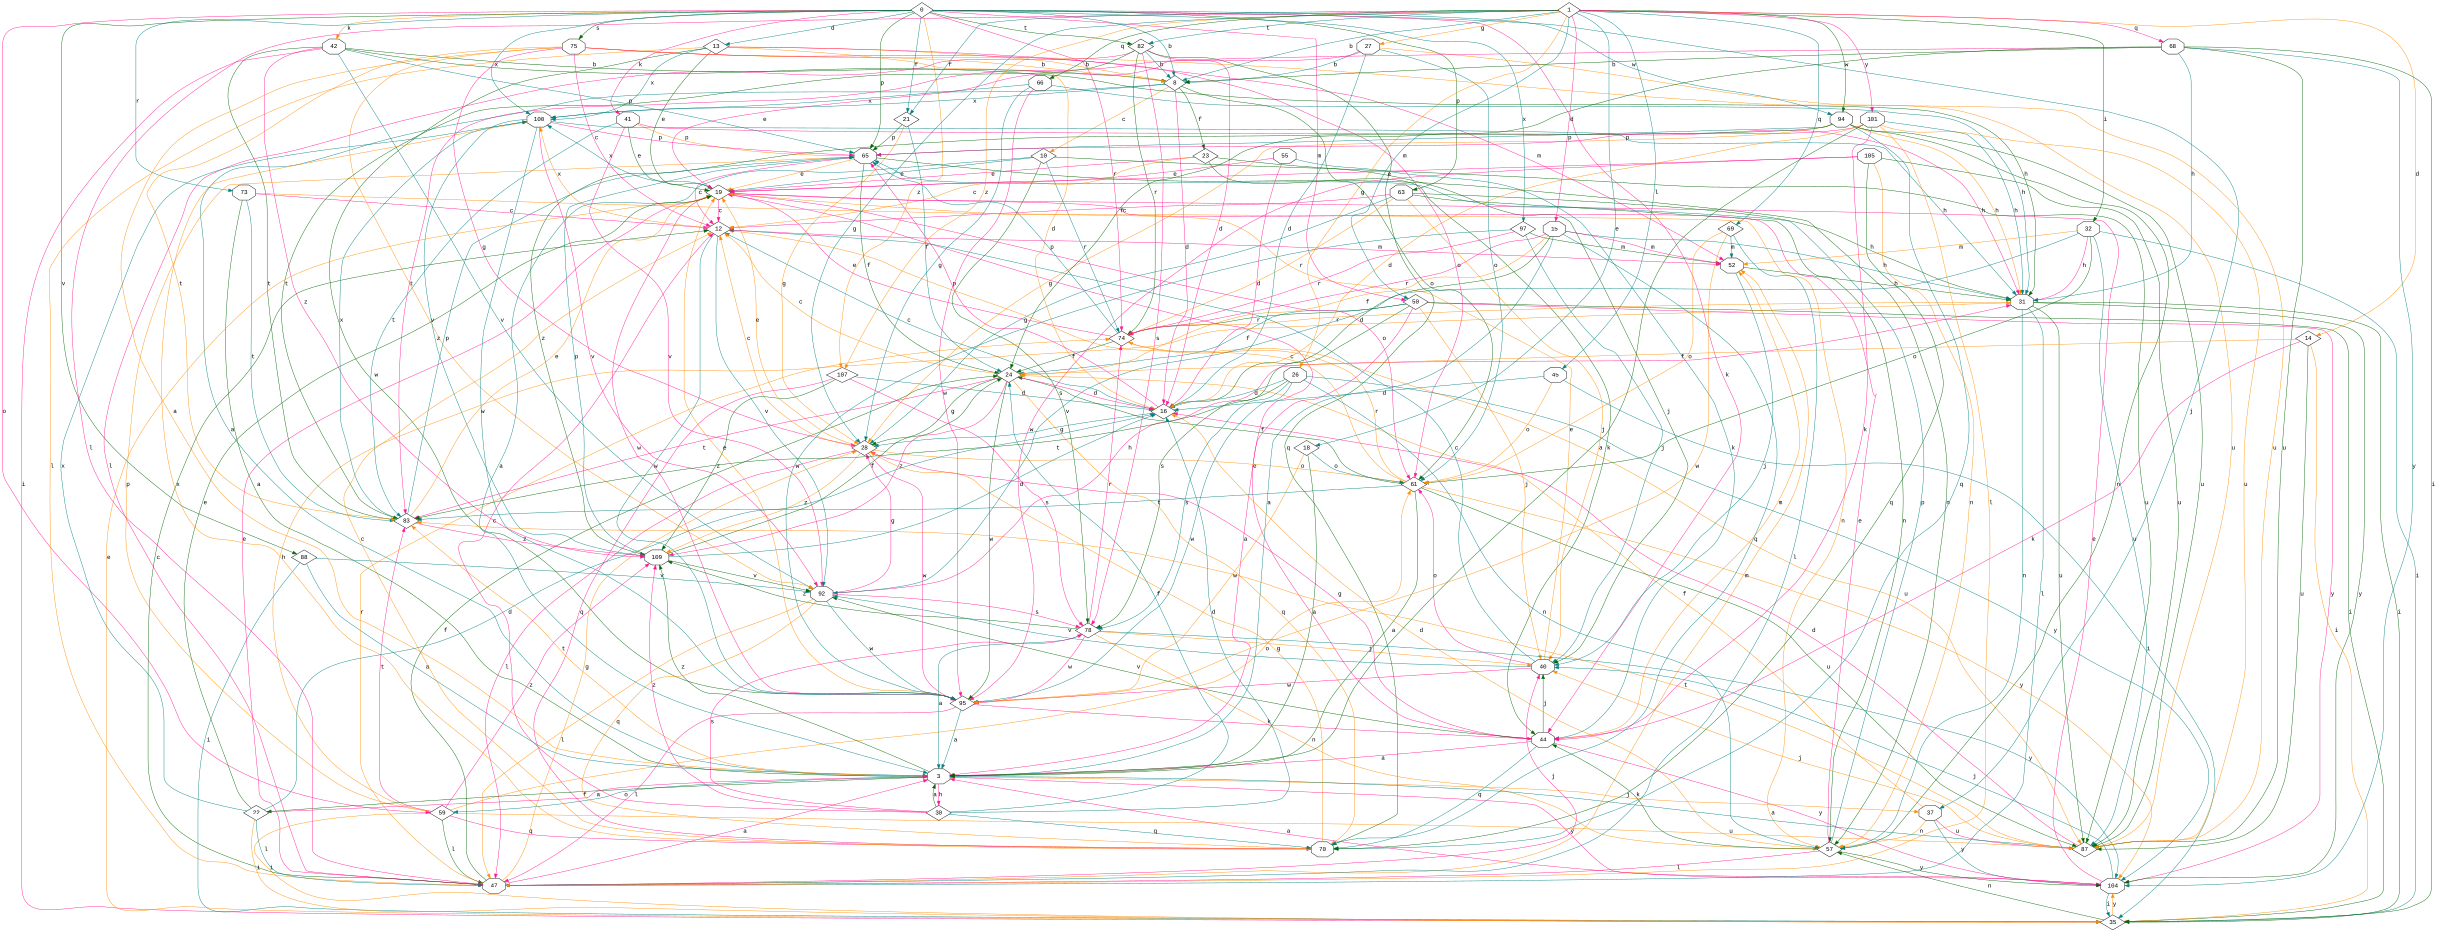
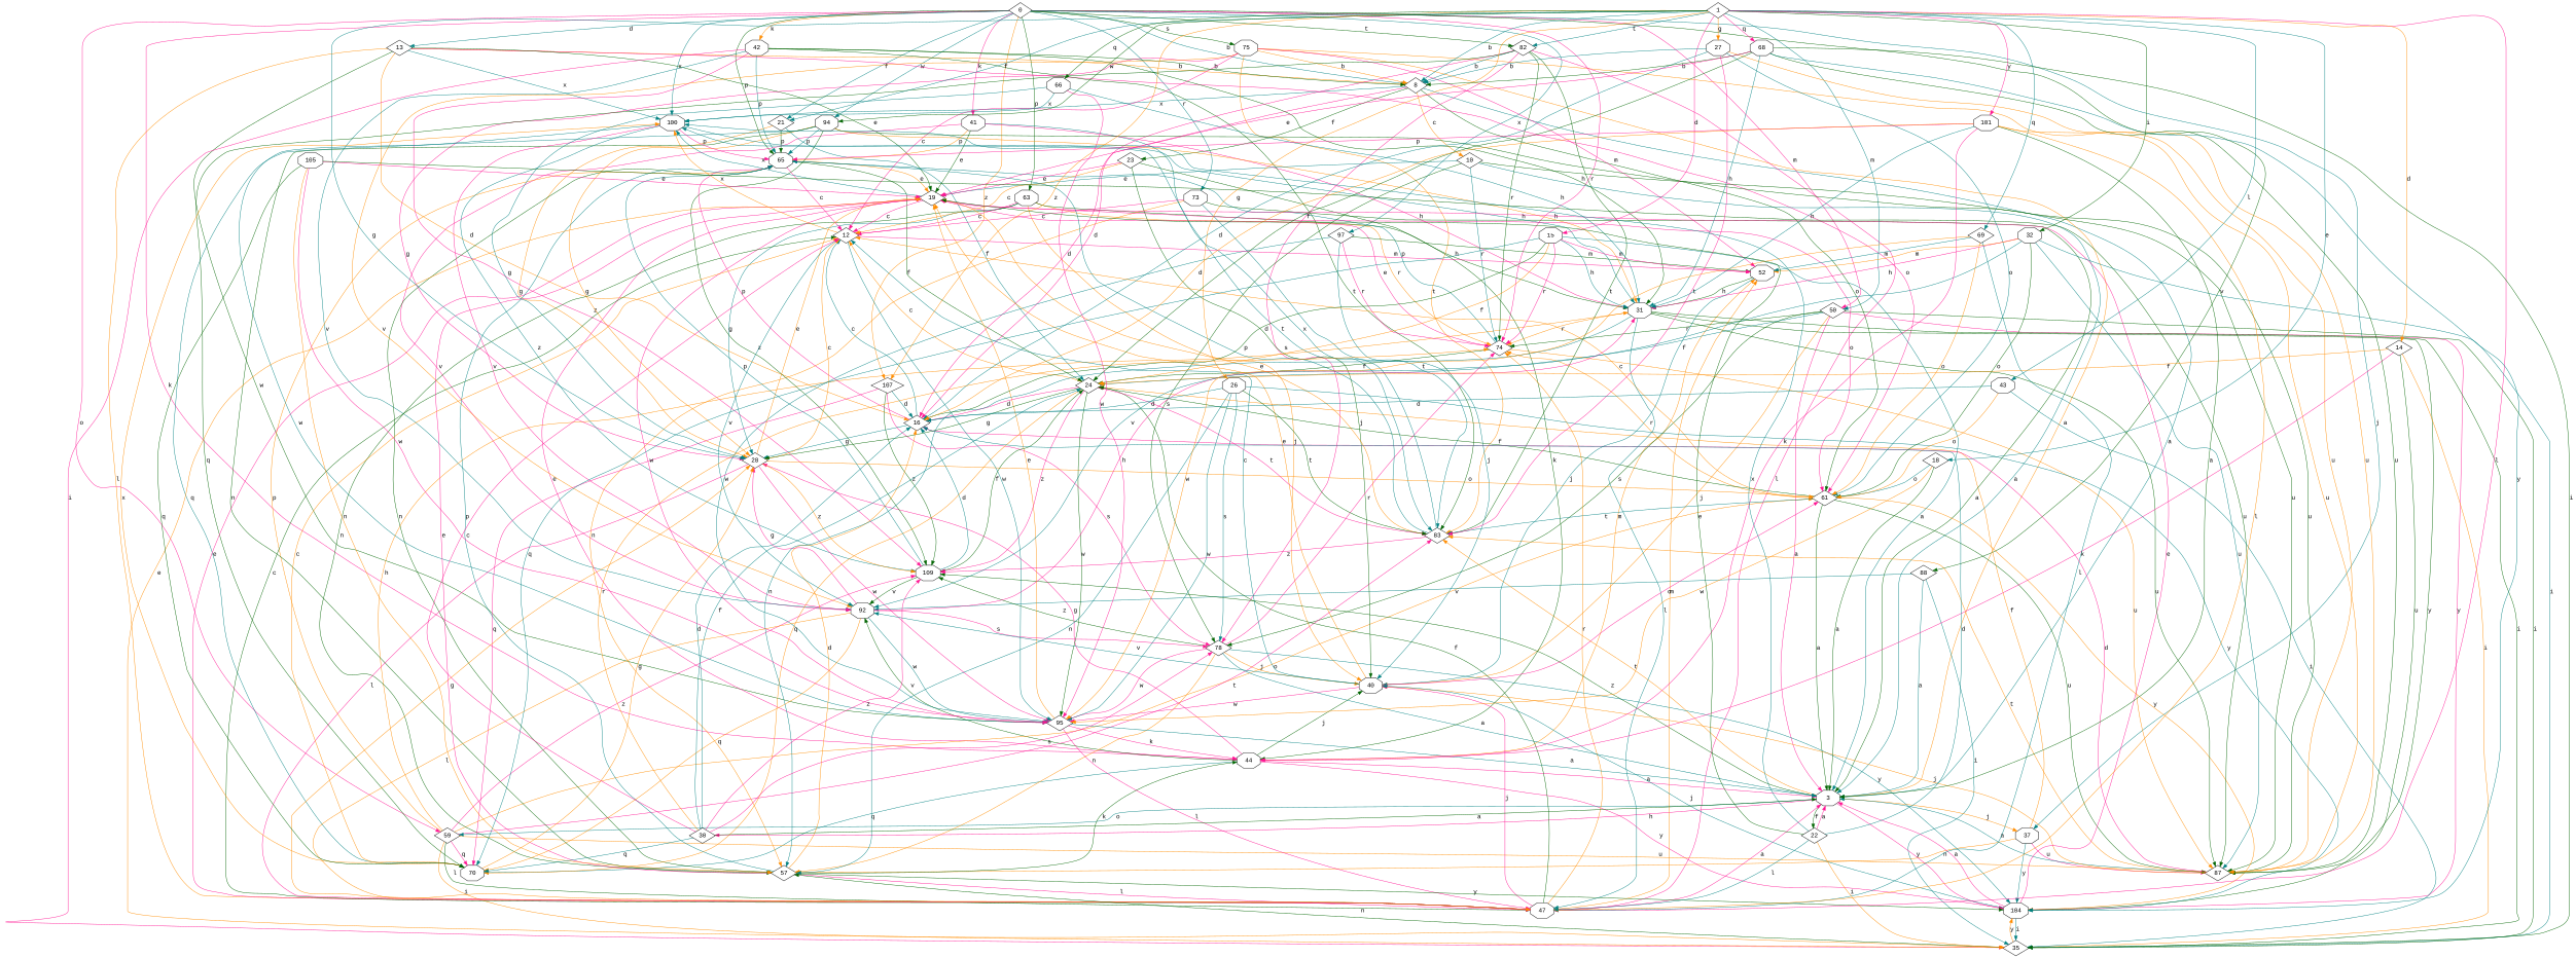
  strict digraph {
    fontname="Liberation Mono"
    node [fontname="Liberation Mono" shape=diamond]
    edge [color=teal fontname="Liberation Mono"]
    0
    8
    13
    21
    37 [shape=octagon]
    41 [shape=octagon]
    42 [shape=octagon]
    44 [shape=octagon]
    50
    59
    63 [shape=octagon]
    65 [shape=octagon]
    73 [shape=octagon]
    74
    75 [shape=octagon]
    82
    88
    94 [shape=octagon]
    97
    100 [shape=octagon]
    107
    10
    3 [shape=octagon]
    16
    23
    61
    19
    78
    87
    47 [shape=octagon]
    95
    28
    24
    104 [shape=octagon]
    57
    83
    92 [shape=octagon]
    31 [shape=octagon]
    109 [shape=octagon]
    35
    52 [shape=octagon]
    70 [shape=octagon]
    40 [shape=octagon]
-   55 [shape=octagon]
    12
    105 [shape=octagon]
    1
    14
    15 [shape=octagon]
    18
    26 [shape=octagon]
    27 [shape=octagon]
    32 [shape=octagon]
-   45 [shape=octagon]
+   45 [shape=octagon label=43]
    66 [shape=octagon]
    68 [shape=octagon]
    69
    101 [shape=octagon]
    22
    30
    0 -> 8 [label=b]
    0 -> 13 [label=d]
    0 -> 21 [label=f]
    0 -> 37 [label=j]
    0 -> 41 [color=deeppink label=k]
    0 -> 42 [color=darkorange label=k]
    0 -> 44 [color=deeppink label=k]
    0 -> 50 [color=deeppink label=m]
    0 -> 59 [color=deeppink label=o]
    0 -> 63 [color=darkgreen label=p]
    0 -> 65 [color=darkgreen label=p]
    0 -> 73 [label=r]
    0 -> 74 [color=deeppink label=r]
    0 -> 75 [color=darkgreen label=s]
    0 -> 82 [color=darkgreen label=t]
    0 -> 88 [color=darkgreen label=v]
    0 -> 94 [label=w]
    0 -> 97 [label=x]
    0 -> 100 [label=x]
    0 -> 107 [color=darkorange label=z]
    8 -> 100 [label=x]
    8 -> 10 [color=darkorange label=c]
    8 -> 3 [label=a]
    8 -> 16 [color=deeppink label=d]
    8 -> 23 [color=darkgreen label=f]
    8 -> 61 [color=darkgreen label=o]
    13 -> 8 [color=darkorange label=b]
    13 -> 100 [label=x]
    13 -> 16 [color=darkorange label=d]
    13 -> 61 [color=deeppink label=o]
    13 -> 19 [color=darkgreen label=e]
    13 -> 47 [color=darkorange label=l]
    13 -> 95 [color=darkgreen label=w]
    21 -> 65 [color=darkgreen label=p]
    21 -> 28 [color=darkorange label=g]
    21 -> 24 [label=f]
    37 -> 87 [color=deeppink label=u]
    37 -> 24 [color=darkorange label=f]
    37 -> 104 [label=y]
    37 -> 57 [color=darkorange label=n]
    41 -> 65 [color=darkorange label=p]
    41 -> 19 [color=darkgreen label=e]
    41 -> 83 [label=t]
    41 -> 92 [color=deeppink label=v]
    41 -> 31 [color=deeppink label=h]
    42 -> 8 [color=darkgreen label=b]
    42 -> 65 [label=p]
    42 -> 83 [color=darkgreen label=t]
    42 -> 92 [label=v]
    42 -> 31 [color=darkgreen label=h]
    42 -> 109 [color=deeppink label=z]
    42 -> 35 [color=deeppink label=i]
    44 -> 3 [color=deeppink label=a]
    44 -> 19 [color=deeppink label=e]
    44 -> 28 [color=deeppink label=g]
    44 -> 104 [color=deeppink label=y]
    44 -> 92 [color=darkgreen label=v]
    44 -> 52 [color=darkorange label=m]
    44 -> 70 [label=q]
    44 -> 40 [color=darkgreen label=j]
    50 -> 74 [color=darkgreen label=r]
    50 -> 3 [color=deeppink label=a]
    50 -> 78 [color=darkgreen label=s]
    50 -> 24 [label=f]
    50 -> 104 [color=deeppink label=y]
    50 -> 35 [color=darkgreen label=i]
    50 -> 40 [color=darkorange label=j]
    59 -> 65 [color=darkorange label=p]
    59 -> 61 [color=darkorange label=o]
    59 -> 87 [color=darkorange label=u]
    59 -> 47 [color=darkgreen label=l]
    59 -> 83 [color=deeppink label=t]
    59 -> 31 [color=darkorange label=h]
    59 -> 109 [color=deeppink label=z]
    59 -> 35 [color=darkorange label=i]
    59 -> 70 [color=deeppink label=q]
    63 -> 74 [color=darkorange label=r]
    63 -> 28 [label=g]
    63 -> 57 [color=darkgreen label=n]
    63 -> 31 [color=darkgreen label=h]
    63 -> 40 [color=darkorange label=j]
    63 -> 12 [color=deeppink label=c]
    65 -> 19 [color=darkorange label=e]
    65 -> 24 [color=darkgreen label=f]
    65 -> 57 [color=darkgreen label=n]
    65 -> 12 [color=deeppink label=c]
    73 -> 3 [color=darkgreen label=a]
    73 -> 57 [color=darkorange label=n]
    73 -> 83 [label=t]
    73 -> 12 [color=deeppink label=c]
    74 -> 65 [label=p]
    74 -> 19 [color=deeppink label=e]
    74 -> 87 [color=darkorange label=u]
    74 -> 24 [color=darkgreen label=f]
    75 -> 8 [color=darkorange label=b]
    75 -> 3 [color=darkorange label=a]
    75 -> 87 [color=darkorange label=u]
    75 -> 28 [color=deeppink label=g]
    75 -> 83 [color=darkorange label=t]
    75 -> 92 [color=darkorange label=v]
    75 -> 52 [color=deeppink label=m]
    75 -> 12 [color=deeppink label=c]
    82 -> 8 [label=b]
    82 -> 74 [color=darkgreen label=r]
    82 -> 16 [color=deeppink label=d]
    82 -> 78 [color=deeppink label=s]
    82 -> 47 [color=deeppink label=l]
    82 -> 83 [color=darkgreen label=t]
    82 -> 70 [color=darkgreen label=q]
    88 -> 3 [label=a]
    88 -> 92 [label=v]
    88 -> 35 [label=i]
    94 -> 65 [label=p]
    94 -> 87 [color=darkgreen label=u]
    94 -> 28 [color=darkorange label=g]
    94 -> 57 [color=darkgreen label=n]
    94 -> 31 [color=darkorange label=h]
    94 -> 109 [color=darkgreen label=z]
    94 -> 70 [label=q]
    97 -> 74 [color=deeppink label=r]
    97 -> 95 [label=w]
    97 -> 52 [color=darkgreen label=m]
    97 -> 40 [label=j]
    100 -> 65 [color=deeppink label=p]
    100 -> 95 [label=w]
    100 -> 92 [color=deeppink label=v]
    100 -> 31 [label=h]
    100 -> 109 [label=z]
    107 -> 16 [label=d]
    107 -> 78 [color=deeppink label=s]
    107 -> 109 [color=darkgreen label=z]
    107 -> 70 [color=deeppink label=q]
    10 -> 74 [label=r]
    10 -> 3 [label=a]
    10 -> 19 [label=e]
    10 -> 78 [color=darkgreen label=s]
    10 -> 87 [color=darkgreen label=u]
    3 -> 37 [color=darkorange label=j]
    3 -> 59 [label=o]
    3 -> 104 [color=deeppink label=y]
    3 -> 83 [color=darkorange label=t]
    3 -> 109 [color=darkgreen label=z]
    3 -> 22 [color=darkgreen label=f]
    3 -> 30 [color=deeppink label=h]
    16 -> 65 [color=deeppink label=p]
    16 -> 28 [label=g]
    16 -> 12 [label=c]
    23 -> 44 [color=darkgreen label=k]
    23 -> 19 [color=deeppink label=e]
    23 -> 40 [color=darkgreen label=j]
    23 -> 12 [color=darkorange label=c]
    61 -> 74 [color=darkorange label=r]
    61 -> 3 [color=darkgreen label=a]
    61 -> 87 [color=darkgreen label=u]
    61 -> 24 [color=darkgreen label=f]
    61 -> 104 [color=darkorange label=y]
    61 -> 83 [label=t]
    61 -> 12 [color=darkorange label=c]
    19 -> 100 [label=x]
    19 -> 61 [color=deeppink label=o]
    19 -> 95 [color=deeppink label=w]
    19 -> 12 [color=deeppink label=c]
    78 -> 74 [color=deeppink label=r]
    78 -> 3 [label=a]
    78 -> 95 [color=deeppink label=w]
    78 -> 104 [label=y]
    78 -> 57 [color=darkorange label=n]
    78 -> 109 [color=darkgreen label=z]
    78 -> 40 [color=darkorange label=j]
    87 -> 3 [label=a]
    87 -> 16 [color=deeppink label=d]
    87 -> 83 [color=darkorange label=t]
    87 -> 40 [color=darkorange label=j]
    47 -> 74 [color=darkorange label=r]
    47 -> 3 [color=deeppink label=a]
    47 -> 19 [color=deeppink label=e]
    47 -> 28 [color=darkorange label=g]
    47 -> 24 [color=darkgreen label=f]
    47 -> 52 [color=darkorange label=m]
    47 -> 40 [color=deeppink label=j]
    47 -> 12 [color=darkgreen label=c]
    95 -> 44 [color=deeppink label=k]
    95 -> 3 [label=a]
    95 -> 19 [color=darkorange label=e]
    95 -> 47 [color=deeppink label=l]
    28 -> 61 [color=darkorange label=o]
    28 -> 19 [color=darkorange label=e]
    28 -> 47 [color=deeppink label=l]
    28 -> 95 [color=deeppink label=w]
    28 -> 109 [color=darkorange label=z]
    28 -> 12 [color=darkorange label=c]
    24 -> 16 [color=deeppink label=d]
    24 -> 95 [color=darkgreen label=w]
    24 -> 28 [color=darkgreen label=g]
    24 -> 83 [color=deeppink label=t]
    24 -> 109 [color=deeppink label=z]
    24 -> 70 [color=darkorange label=q]
    24 -> 12 [color=darkorange label=c]
    104 -> 3 [color=deeppink label=a]
    104 -> 19 [color=deeppink label=e]
    104 -> 35 [label=i]
    104 -> 40 [label=j]
    57 -> 44 [color=darkgreen label=k]
    57 -> 65 [label=p]
    57 -> 16 [color=darkorange label=d]
    57 -> 19 [color=deeppink label=e]
    57 -> 47 [color=deeppink label=l]
    57 -> 104 [color=darkgreen label=y]
    83 -> 65 [label=p]
    83 -> 100 [label=x]
    83 -> 19 [color=darkorange label=e]
    83 -> 109 [color=deeppink label=z]
    92 -> 78 [color=deeppink label=s]
    92 -> 47 [color=darkorange label=l]
    92 -> 95 [label=w]
    92 -> 28 [color=deeppink label=g]
    92 -> 31 [color=deeppink label=h]
    92 -> 70 [color=darkorange label=q]
    31 -> 74 [color=darkorange label=r]
    31 -> 87 [color=darkgreen label=u]
    31 -> 47 [label=l]
    31 -> 104 [color=darkgreen label=y]
    31 -> 57 [label=n]
    31 -> 35 [color=darkgreen label=i]
    109 -> 65 [label=p]
    109 -> 16 [label=d]
    109 -> 24 [color=darkgreen label=f]
    109 -> 92 [color=darkgreen label=v]
    35 -> 19 [color=darkorange label=e]
    35 -> 104 [color=darkorange label=y]
    35 -> 57 [color=darkgreen label=n]
    52 -> 31 [color=darkgreen label=h]
    52 -> 40 [label=j]
    70 -> 100 [color=darkorange label=x]
    70 -> 28 [color=darkorange label=g]
    70 -> 12 [color=darkorange label=c]
    40 -> 61 [color=deeppink label=o]
    40 -> 19 [color=darkorange label=e]
    40 -> 95 [color=deeppink label=w]
    40 -> 92 [label=v]
    40 -> 12 [label=c]
-   55 -> 44 [label=k]
-   55 -> 16 [color=deeppink label=d]
-   55 -> 19 [color=deeppink label=e]
    12 -> 100 [color=darkorange label=x]
    12 -> 95 [label=w]
    12 -> 92 [label=v]
    12 -> 52 [color=deeppink label=m]
    105 -> 19 [color=deeppink label=e]
    105 -> 87 [color=darkgreen label=u]
    105 -> 95 [color=deeppink label=w]
    105 -> 57 [color=darkorange label=n]
    105 -> 70 [color=darkgreen label=q]
    1 -> 8 [label=b]
    1 -> 21 [label=f]
    1 -> 50 [label=m]
    1 -> 82 [label=t]
    1 -> 94 [color=darkgreen label=w]
    1 -> 107 [color=darkorange label=z]
    1 -> 47 [color=deeppink label=l]
    1 -> 28 [label=g]
    1 -> 14 [color=darkorange label=d]
    1 -> 15 [color=deeppink label=d]
    1 -> 18 [label=e]
    1 -> 26 [color=darkorange label=g]
    1 -> 27 [color=darkorange label=g]
    1 -> 32 [color=darkgreen label=i]
    1 -> 45 [label=l]
    1 -> 66 [color=darkgreen label=q]
    1 -> 68 [color=deeppink label=q]
    1 -> 69 [label=q]
    1 -> 101 [color=deeppink label=y]
    14 -> 44 [color=deeppink label=k]
    14 -> 87 [color=darkgreen label=u]
    14 -> 24 [color=darkorange label=f]
    14 -> 35 [color=darkorange label=i]
    15 -> 74 [color=deeppink label=r]
    15 -> 3 [label=a]
    15 -> 16 [color=darkgreen label=d]
    15 -> 24 [color=darkorange label=f]
    15 -> 31 [label=h]
    15 -> 52 [color=deeppink label=m]
    15 -> 70 [label=q]
    18 -> 3 [color=darkgreen label=a]
    18 -> 61 [label=o]
    18 -> 95 [color=darkorange label=w]
    26 -> 16 [label=d]
    26 -> 78 [label=s]
    26 -> 95 [label=w]
    26 -> 104 [label=y]
    26 -> 57 [label=n]
    26 -> 83 [color=darkgreen label=t]
    27 -> 8 [label=b]
    27 -> 16 [label=d]
    27 -> 61 [label=o]
    27 -> 87 [color=darkorange label=u]
    27 -> 83 [color=deeppink label=t]
    32 -> 61 [color=darkgreen label=o]
    32 -> 87 [label=u]
    32 -> 92 [label=v]
    32 -> 31 [color=deeppink label=h]
    32 -> 35 [label=i]
    32 -> 52 [color=darkorange label=m]
    45 -> 16 [label=d]
    45 -> 61 [color=darkorange label=o]
    45 -> 35 [label=i]
    66 -> 100 [label=x]
    66 -> 95 [color=deeppink label=w]
    66 -> 28 [label=g]
    66 -> 31 [label=h]
    68 -> 8 [color=darkgreen label=b]
    68 -> 19 [color=deeppink label=e]
    68 -> 87 [color=darkgreen label=u]
    68 -> 24 [color=darkgreen label=f]
    68 -> 104 [label=y]
    68 -> 31 [label=h]
    68 -> 35 [color=darkgreen label=i]
    69 -> 61 [color=darkorange label=o]
    69 -> 47 [label=l]
    69 -> 95 [color=darkorange label=w]
    69 -> 52 [label=m]
    101 -> 44 [color=deeppink label=k]
    101 -> 65 [color=deeppink label=p]
    101 -> 3 [color=darkgreen label=a]
    101 -> 16 [color=darkorange label=d]
    101 -> 87 [color=darkorange label=u]
    101 -> 47 [color=darkorange label=l]
    101 -> 31 [label=h]
    22 -> 100 [label=x]
    22 -> 3 [color=deeppink label=a]
    22 -> 16 [label=d]
    22 -> 19 [color=darkgreen label=e]
    22 -> 47 [label=l]
    22 -> 35 [color=darkorange label=i]
+   30 -> 74 [color=darkorange label=r]
    30 -> 3 [color=darkgreen label=a]
    30 -> 16 [label=d]
    30 -> 78 [color=deeppink label=s]
    30 -> 24 [label=f]
    30 -> 109 [color=deeppink label=z]
    30 -> 70 [label=q]
    30 -> 12 [color=deeppink label=c]
  }
